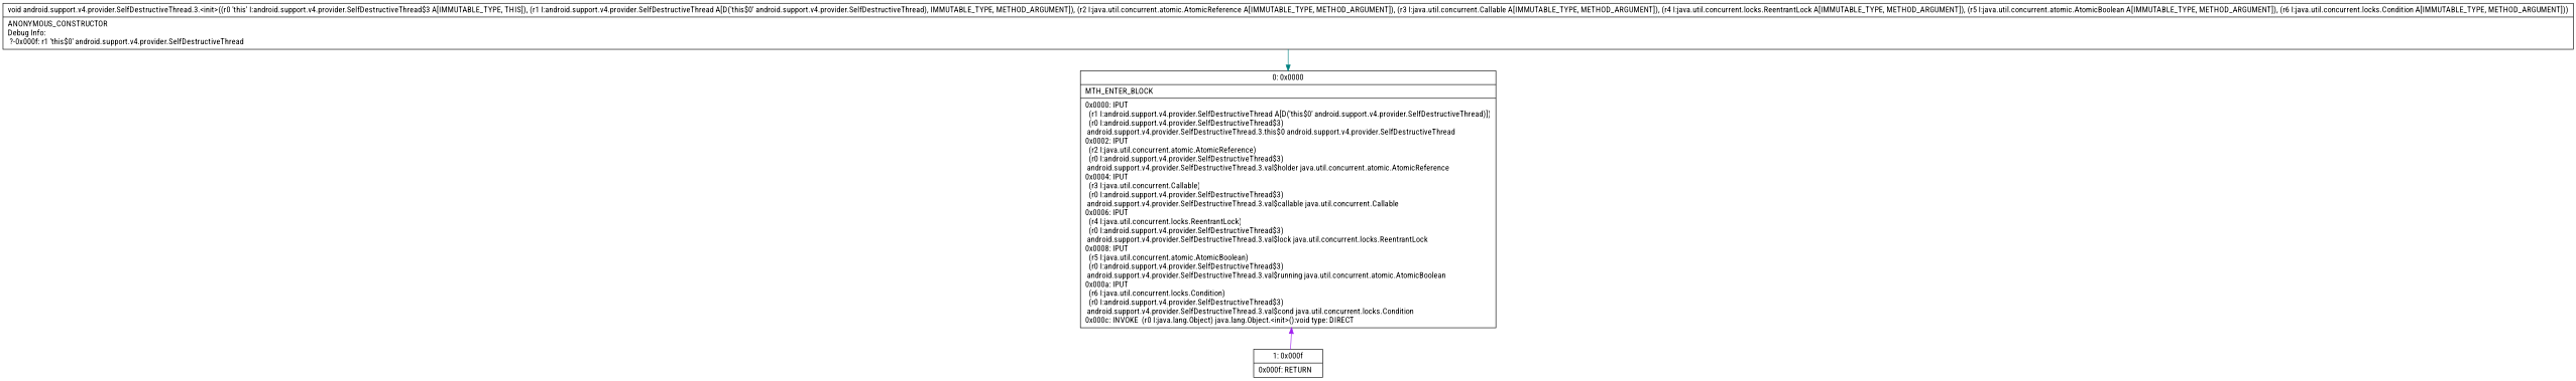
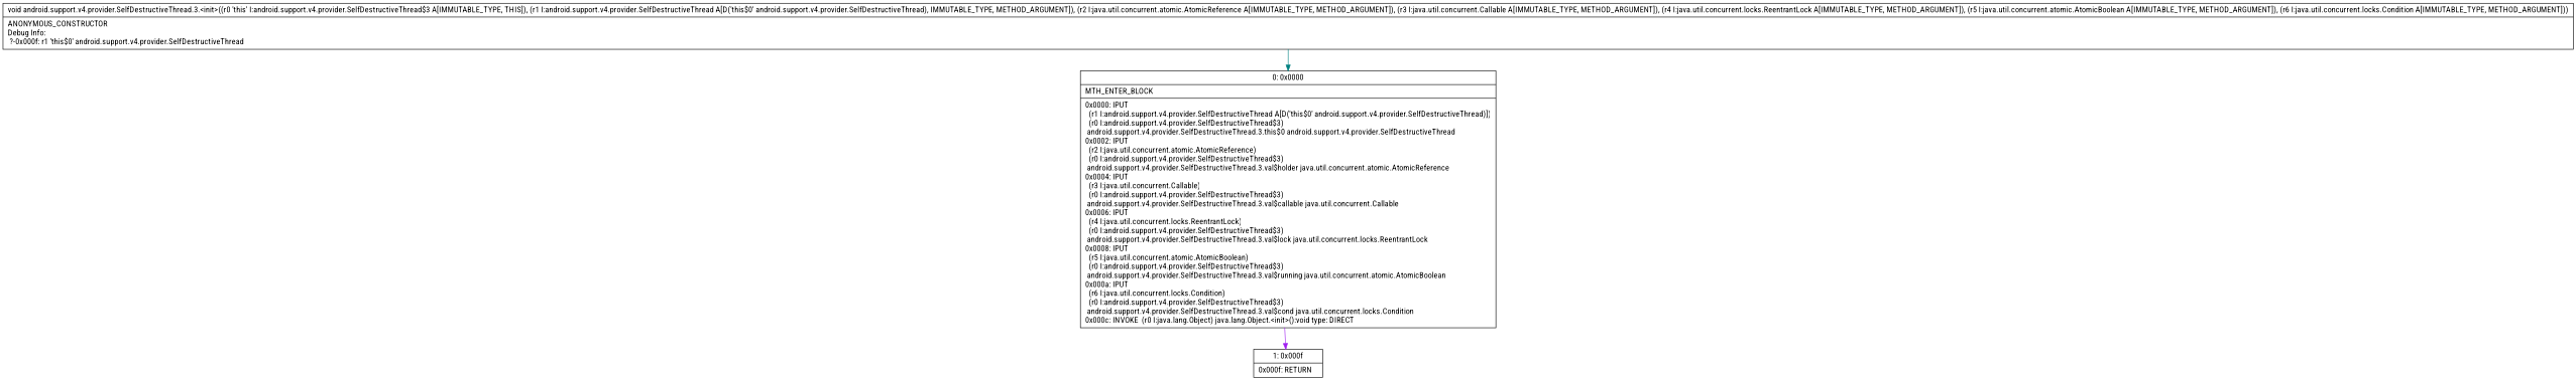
  digraph {
    fontname="Roboto Condensed"
    node [shape=record fontname="Roboto Condensed"]
    edge [fontname="Roboto Condensed"]
    n1 [label="{0\:\ 0x0000|MTH_ENTER_BLOCK\l|0x0000: IPUT  \l  (r1 I:android.support.v4.provider.SelfDestructiveThread A[D('this$0' android.support.v4.provider.SelfDestructiveThread)])\l  (r0 I:android.support.v4.provider.SelfDestructiveThread$3)\l android.support.v4.provider.SelfDestructiveThread.3.this$0 android.support.v4.provider.SelfDestructiveThread \l0x0002: IPUT  \l  (r2 I:java.util.concurrent.atomic.AtomicReference)\l  (r0 I:android.support.v4.provider.SelfDestructiveThread$3)\l android.support.v4.provider.SelfDestructiveThread.3.val$holder java.util.concurrent.atomic.AtomicReference \l0x0004: IPUT  \l  (r3 I:java.util.concurrent.Callable)\l  (r0 I:android.support.v4.provider.SelfDestructiveThread$3)\l android.support.v4.provider.SelfDestructiveThread.3.val$callable java.util.concurrent.Callable \l0x0006: IPUT  \l  (r4 I:java.util.concurrent.locks.ReentrantLock)\l  (r0 I:android.support.v4.provider.SelfDestructiveThread$3)\l android.support.v4.provider.SelfDestructiveThread.3.val$lock java.util.concurrent.locks.ReentrantLock \l0x0008: IPUT  \l  (r5 I:java.util.concurrent.atomic.AtomicBoolean)\l  (r0 I:android.support.v4.provider.SelfDestructiveThread$3)\l android.support.v4.provider.SelfDestructiveThread.3.val$running java.util.concurrent.atomic.AtomicBoolean \l0x000a: IPUT  \l  (r6 I:java.util.concurrent.locks.Condition)\l  (r0 I:android.support.v4.provider.SelfDestructiveThread$3)\l android.support.v4.provider.SelfDestructiveThread.3.val$cond java.util.concurrent.locks.Condition \l0x000c: INVOKE  (r0 I:java.lang.Object) java.lang.Object.\<init\>():void type: DIRECT \l}"]
    n2 [label="{1\:\ 0x000f|0x000f: RETURN   \l}"]
    n3 [label="{void android.support.v4.provider.SelfDestructiveThread.3.\<init\>((r0 'this' I:android.support.v4.provider.SelfDestructiveThread$3 A[IMMUTABLE_TYPE, THIS]), (r1 I:android.support.v4.provider.SelfDestructiveThread A[D('this$0' android.support.v4.provider.SelfDestructiveThread), IMMUTABLE_TYPE, METHOD_ARGUMENT]), (r2 I:java.util.concurrent.atomic.AtomicReference A[IMMUTABLE_TYPE, METHOD_ARGUMENT]), (r3 I:java.util.concurrent.Callable A[IMMUTABLE_TYPE, METHOD_ARGUMENT]), (r4 I:java.util.concurrent.locks.ReentrantLock A[IMMUTABLE_TYPE, METHOD_ARGUMENT]), (r5 I:java.util.concurrent.atomic.AtomicBoolean A[IMMUTABLE_TYPE, METHOD_ARGUMENT]), (r6 I:java.util.concurrent.locks.Condition A[IMMUTABLE_TYPE, METHOD_ARGUMENT]))  | ANONYMOUS_CONSTRUCTOR\lDebug Info:\l  ?\-0x000f: r1 'this$0' android.support.v4.provider.SelfDestructiveThread\l}"]
-   n2 -> n1 [color=purple]
+   n1 -> n2 [color=purple]
    n3 -> n1 [color=teal]
  }
